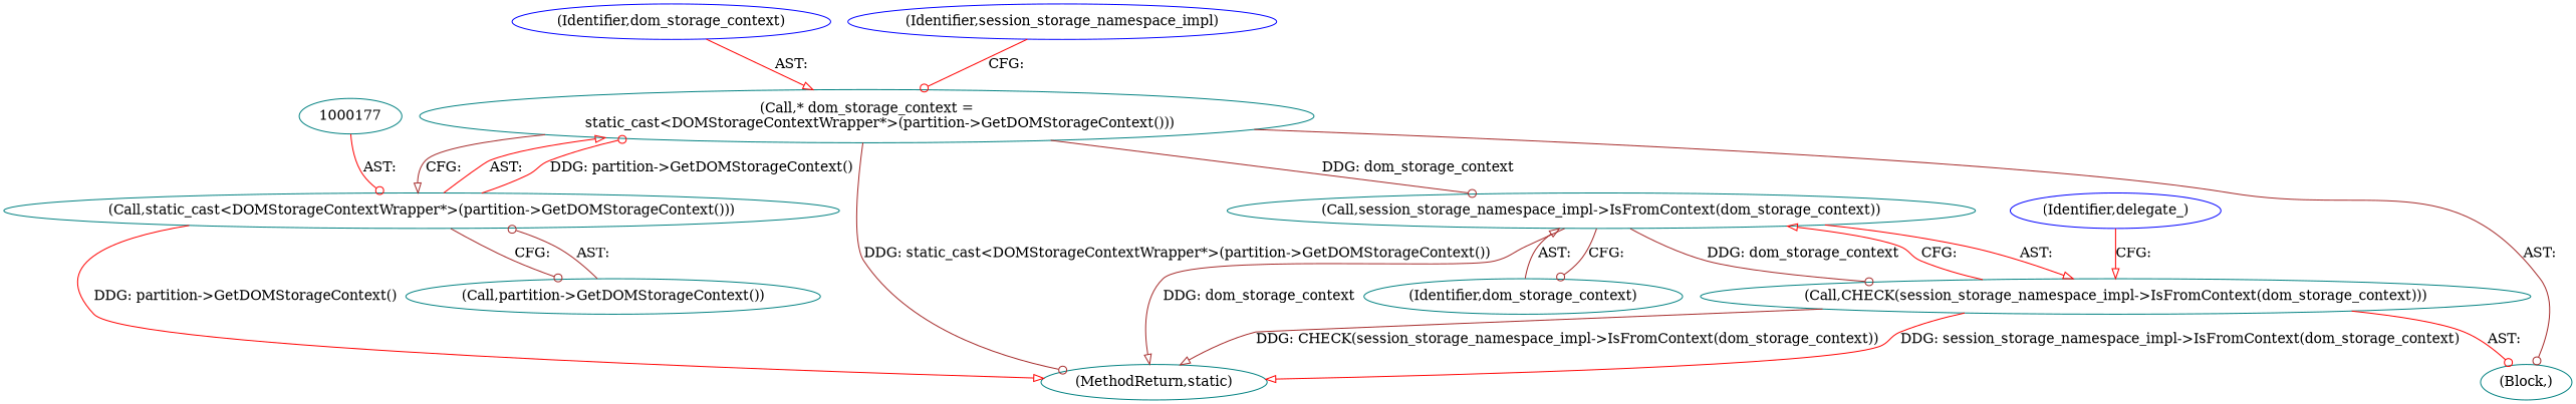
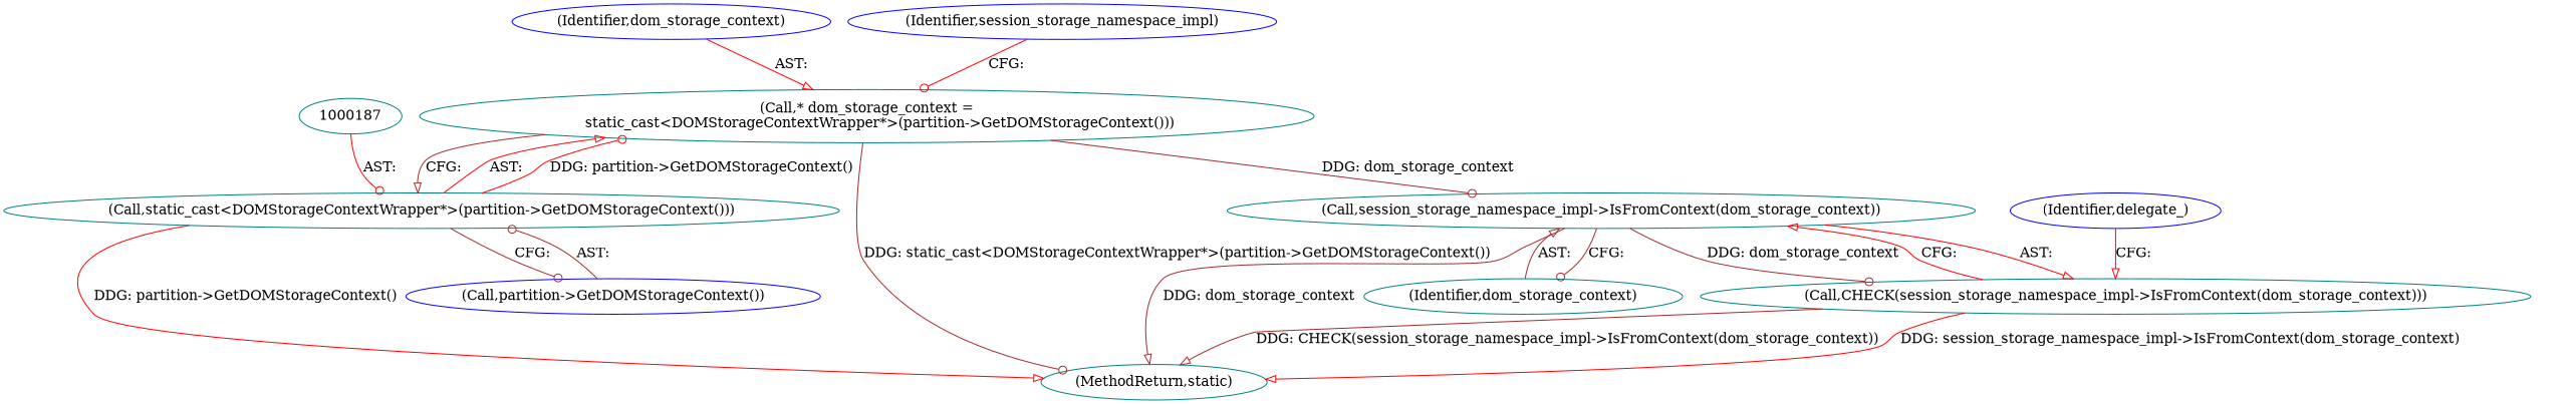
  digraph {
    node [color=teal]
    edge [arrowhead=onormal color=red]
    n1 [label="(Call,session_storage_namespace_impl->IsFromContext(dom_storage_context))"]
    n2 [label="(Call,CHECK(session_storage_namespace_impl->IsFromContext(dom_storage_context)))"]
    n3 [label="(Identifier,dom_storage_context)"]
    n4 [label="(MethodReturn,static)"]
-   n5 [label="(Block,)"]
    n6 [label="(Call,* dom_storage_context =\n      static_cast<DOMStorageContextWrapper*>(partition->GetDOMStorageContext()))"]
    n7 [label="(Call,static_cast<DOMStorageContextWrapper*>(partition->GetDOMStorageContext()))"]
-   n8 [label="(Call,partition->GetDOMStorageContext())"]
+   n8 [color=blue label="(Call,partition->GetDOMStorageContext())"]
    n9 [color=blue label="(Identifier,dom_storage_context)"]
    n10 [color=blue label="(Identifier,session_storage_namespace_impl)"]
    n11 [color=blue label="(Identifier,delegate_)"]
-   1000187 [label=1000177]
+   1000187
    n1 -> n2 [label="AST: "]
    n1 -> n2 [arrowhead=odot color=brown label="DDG: dom_storage_context"]
    n1 -> n3 [arrowhead=odot color=brown label="CFG: "]
    n1 -> n4 [color=brown label="DDG: dom_storage_context"]
    n2 -> n1 [label="CFG: "]
    n2 -> n4 [color=brown label="DDG: CHECK(session_storage_namespace_impl->IsFromContext(dom_storage_context))"]
    n2 -> n4 [label="DDG: session_storage_namespace_impl->IsFromContext(dom_storage_context)"]
-   n2 -> n5 [arrowhead=odot label="AST: "]
    n3 -> n1 [color=brown label="AST: "]
    n6 -> n1 [arrowhead=odot color=brown label="DDG: dom_storage_context"]
    n6 -> n4 [arrowhead=odot color=brown label="DDG: static_cast<DOMStorageContextWrapper*>(partition->GetDOMStorageContext())"]
-   n6 -> n5 [arrowhead=odot color=brown label="AST: "]
    n6 -> n7 [color=brown label="CFG: "]
    n7 -> n4 [label="DDG: partition->GetDOMStorageContext()"]
    n7 -> n6 [label="AST: "]
    n7 -> n6 [arrowhead=odot label="DDG: partition->GetDOMStorageContext()"]
    n7 -> n8 [arrowhead=odot color=brown label="CFG: "]
    n8 -> n7 [arrowhead=odot color=brown label="AST: "]
    n9 -> n6 [label="AST: "]
    n10 -> n6 [arrowhead=odot label="CFG: "]
    n11 -> n2 [label="CFG: "]
    1000187 -> n7 [arrowhead=odot label="AST: "]
  }
